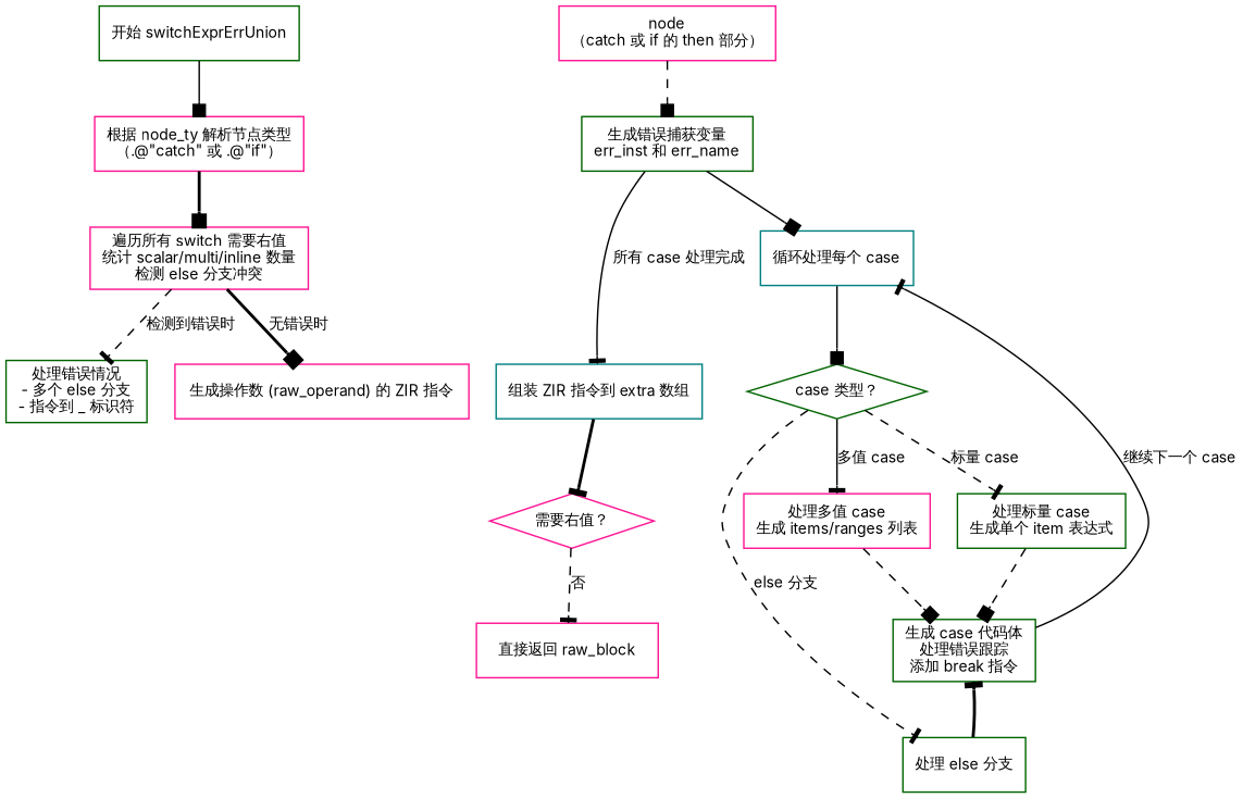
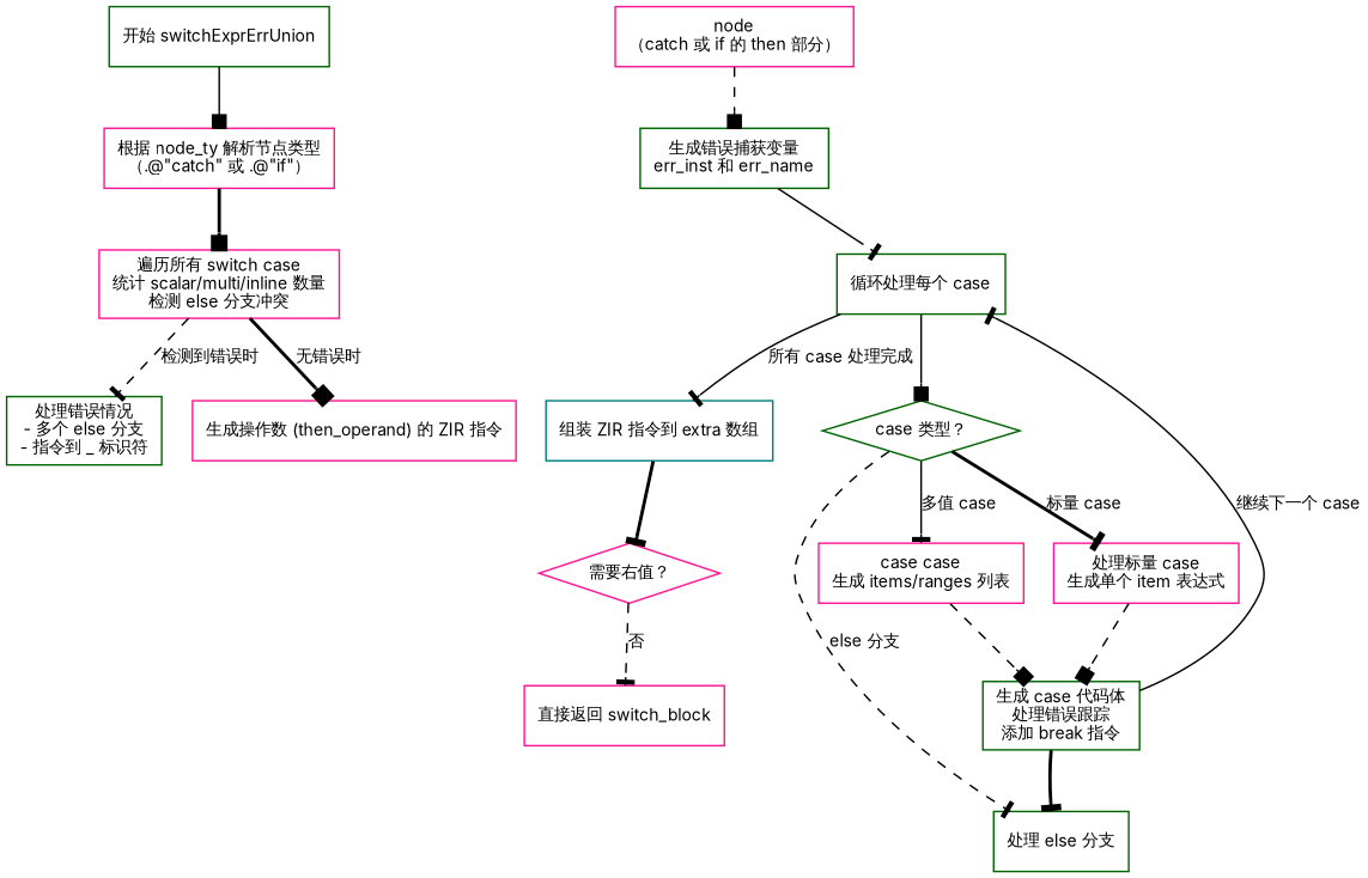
  digraph {
    fontname=Inter
    node [color=darkgreen fontname=Inter fontsize=10 shape=rectangle]
    edge [arrowhead=tee fontname=Inter fontsize=10 style=solid]
    n1 [label="开始 switchExprErrUnion"]
    n2 [color=deeppink label="根据 node_ty 解析节点类型\n（.@\"catch\" 或 .@\"if\"）"]
-   n3 [color=deeppink label="遍历所有 switch 需要右值\n统计 scalar/multi/inline 数量\n检测 else 分支冲突"]
+   n3 [color=deeppink label="遍历所有 switch case\n统计 scalar/multi/inline 数量\n检测 else 分支冲突"]
    n4 [label="处理错误情况\n- 多个 else 分支\n- 指令到 _ 标识符"]
-   n5 [color=deeppink label="生成操作数 (raw_operand) 的 ZIR 指令"]
+   n5 [color=deeppink label="生成操作数 (then_operand) 的 ZIR 指令"]
    n6 [color=deeppink label="node\n（catch 或 if 的 then 部分）"]
    n7 [label="生成错误捕获变量\nerr_inst 和 err_name"]
-   n8 [color=teal label="循环处理每个 case"]
+   n8 [label="循环处理每个 case"]
    n9 [label="case 类型？" shape=diamond]
    n10 [color=teal label="组装 ZIR 指令到 extra 数组"]
-   n11 [label="处理标量 case\n生成单个 item 表达式"]
-   n12 [color=deeppink label="处理多值 case\n生成 items/ranges 列表"]
+   n11 [color=deeppink label="处理标量 case\n生成单个 item 表达式"]
+   n12 [color=deeppink label="case case\n生成 items/ranges 列表"]
    n13 [label="处理 else 分支"]
    n14 [color=deeppink label="需要右值？" shape=diamond]
    n15 [label="生成 case 代码体\n处理错误跟踪\n添加 break 指令"]
-   n16 [color=deeppink label="直接返回 raw_block"]
+   n16 [color=deeppink label="直接返回 switch_block"]
    n1 -> n2 [arrowhead=box]
    n2 -> n3 [arrowhead=box style=bold]
    n3 -> n4 [label="检测到错误时" style=dashed]
    n3 -> n5 [arrowhead=box label="无错误时" style=bold]
    n6 -> n7 [arrowhead=box style=dashed]
-   n7 -> n8 [arrowhead=box]
+   n7 -> n8
    n8 -> n9 [arrowhead=box]
-   n7 -> n10 [label="所有 case 处理完成"]
-   n9 -> n11 [label="标量 case" style=dashed]
+   n8 -> n10 [label="所有 case 处理完成"]
+   n9 -> n11 [label="标量 case" style=bold]
    n9 -> n12 [label="多值 case"]
    n9 -> n13 [label="else 分支" style=dashed]
    n10 -> n14 [style=bold]
    n11 -> n15 [arrowhead=box style=dashed]
    n12 -> n15 [arrowhead=box style=dashed]
-   n13 -> n15 [style=bold]
+   n15 -> n13 [style=bold]
    n14 -> n16 [label="否" style=dashed]
    n15 -> n8 [label="继续下一个 case"]
  }
